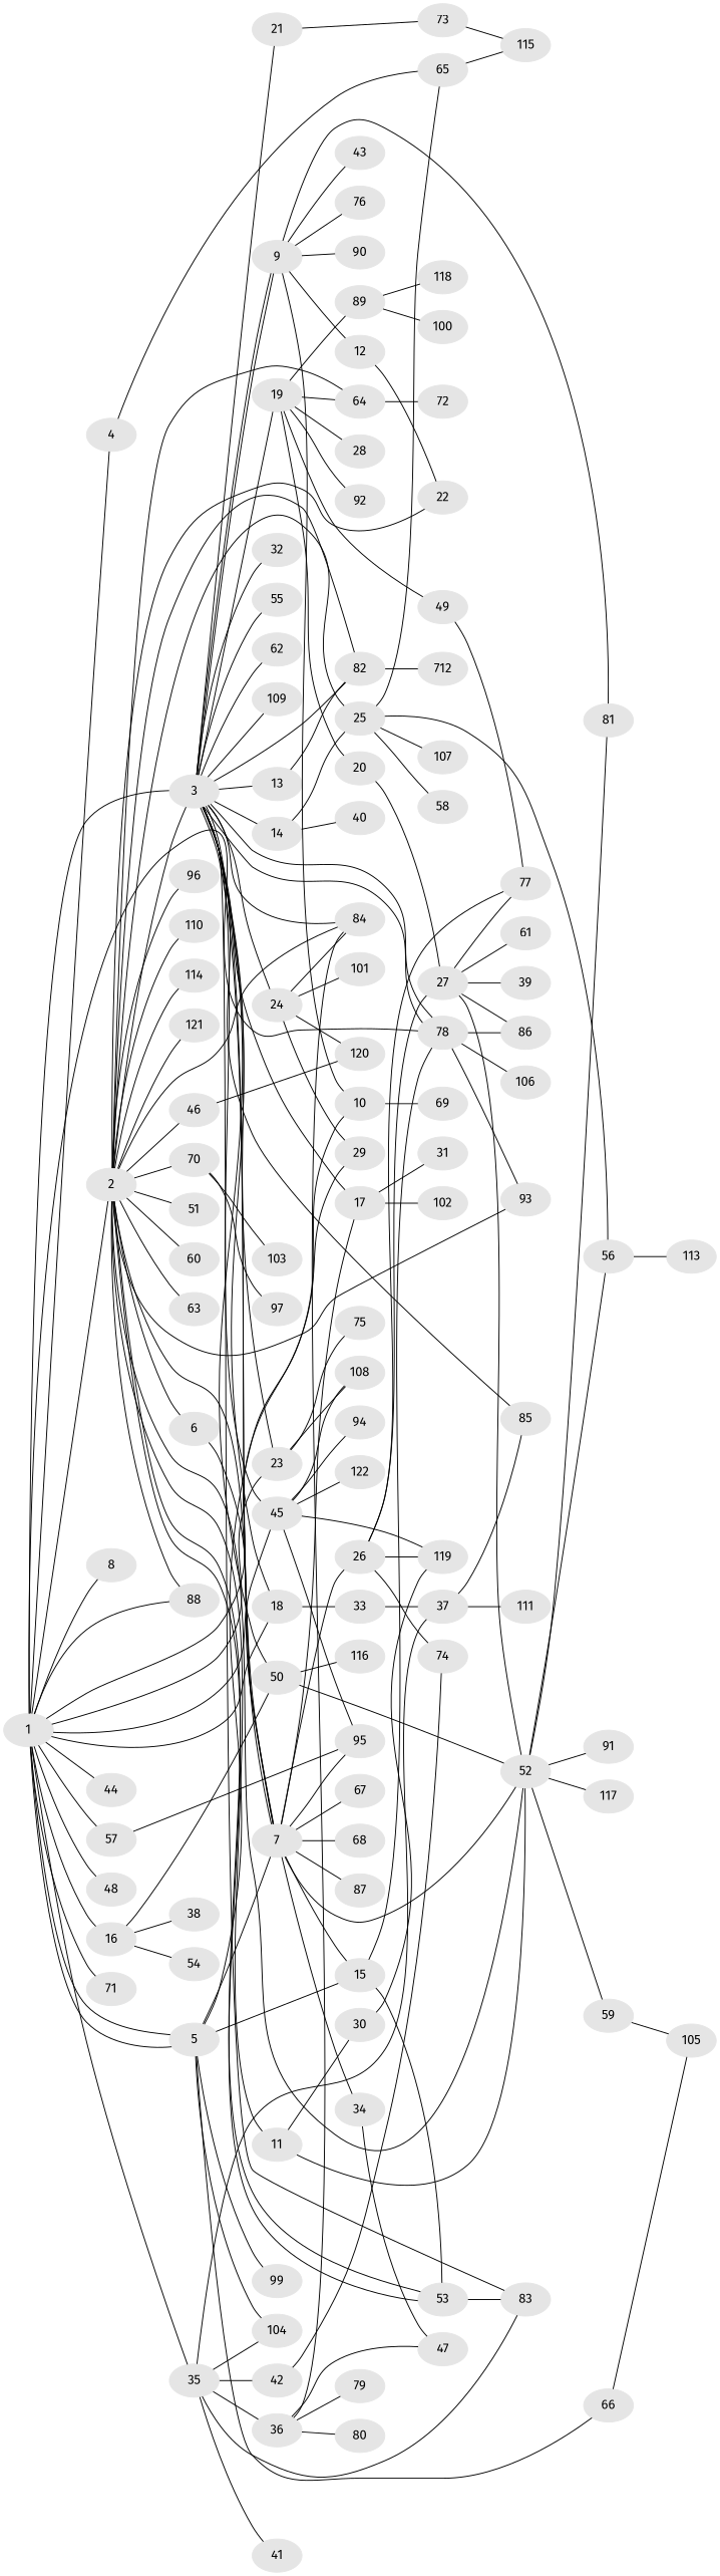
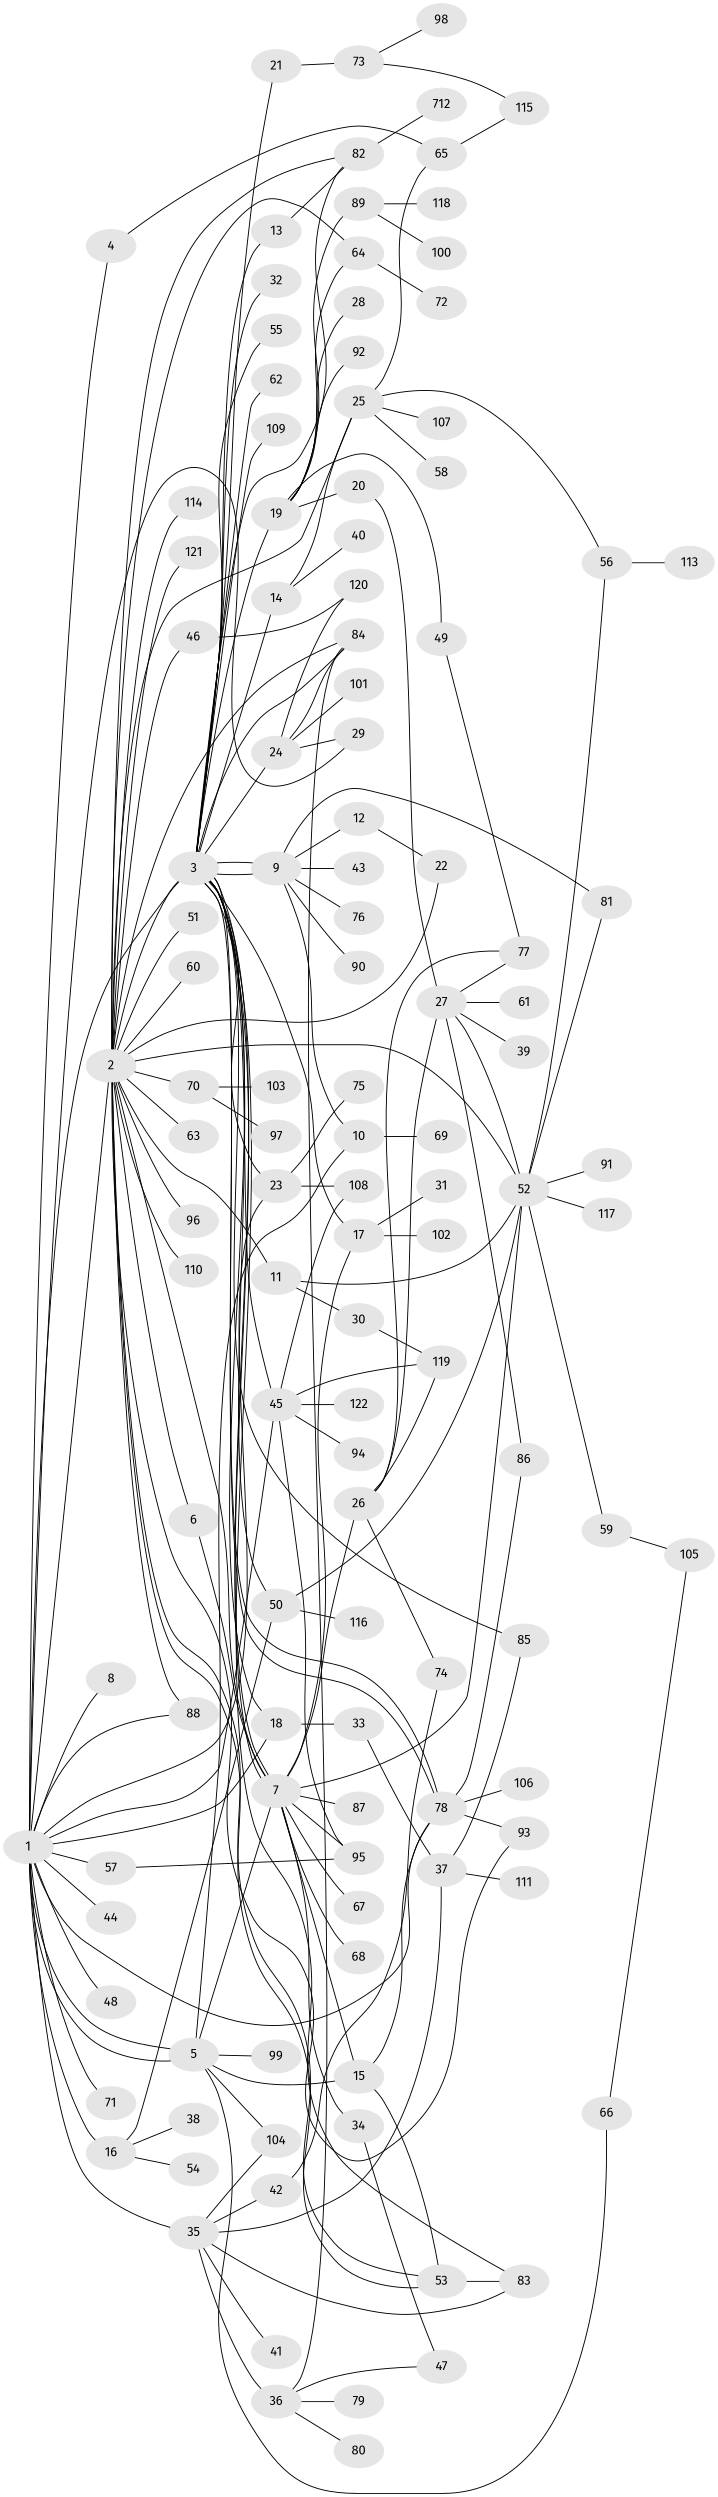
  graph {
    fontname="Fira Sans"
    rankdir=LR
    node [color=gray90 fontname="Fira Sans" style=filled]
    edge [fontname="Fira Sans"]
    1
    2
    3
    4
    5
    8
    16
    18
    23
    29
    35
    44
    45
    48
    57
    71
    78
    88
    7
    6
    11
    22
    25
    46
    51
    52
    53
    60
    63
    64
    70
    82
    84
    93
    96
    110
    114
    121
    9
    13
    14
    17
    19
    21
    24
    32
    50
    55
    62
    83
    85
    109
    65
    10
    15
    66
    99
    104
    26
    34
    67
    68
    87
    95
    38
    54
    33
    75
    108
    37
    36
    41
    42
    119
    94
    122
    86
    106
    30
    56
    58
    107
    120
    81
    59
    91
    117
    72
    97
    103
    n91 [label=712]
    12
    43
    76
    90
    40
    31
    102
    20
    28
    49
    89
    92
    73
    101
    116
    115
    69
    105
    27
    74
    77
    47
    100
    118
    39
    61
+   98
    113
    111
    79
    80
    1 -- 2
    1 -- 3
    1 -- 4
    1 -- 5
    1 -- 5
    1 -- 8
    1 -- 16
    1 -- 18
    1 -- 23
    1 -- 29
    1 -- 35
    1 -- 44
    1 -- 45
    1 -- 48
    1 -- 57
    1 -- 71
    1 -- 78
    1 -- 88
    2 -- 3
    2 -- 88
    2 -- 7
    2 -- 6
    2 -- 11
    2 -- 22
    2 -- 25
    2 -- 46
    2 -- 51
    2 -- 52
    2 -- 53
    2 -- 53
    2 -- 60
    2 -- 63
    2 -- 64
    2 -- 70
    2 -- 82
    2 -- 84
    2 -- 93
    2 -- 96
    2 -- 110
    2 -- 114
    2 -- 121
    3 -- 18
    3 -- 23
    3 -- 45
    3 -- 78
    3 -- 78
    3 -- 7
    3 -- 7
    3 -- 82
    3 -- 84
    3 -- 9
    3 -- 9
    3 -- 13
    3 -- 14
    3 -- 17
    3 -- 19
    3 -- 21
    3 -- 24
    3 -- 32
    3 -- 50
    3 -- 55
    3 -- 62
    3 -- 83
    3 -- 85
    3 -- 109
    4 -- 65
    5 -- 7
    5 -- 10
    5 -- 15
    5 -- 66
    5 -- 99
    5 -- 104
    16 -- 50
    16 -- 38
    16 -- 54
    18 -- 33
    23 -- 75
    23 -- 108
    35 -- 83
    35 -- 104
    35 -- 37
    35 -- 36
    35 -- 41
    35 -- 42
    45 -- 95
    45 -- 108
    45 -- 119
    45 -- 94
    45 -- 122
    57 -- 95
    78 -- 93
    78 -- 86
    78 -- 106
    7 -- 52
    7 -- 17
    7 -- 15
    7 -- 26
    7 -- 34
    7 -- 67
    7 -- 68
    7 -- 87
    7 -- 95
    6 -- 7
    11 -- 52
    11 -- 30
    25 -- 65
    25 -- 56
    25 -- 58
    25 -- 107
    46 -- 120
    52 -- 56
    52 -- 81
    52 -- 59
    52 -- 91
    52 -- 117
    53 -- 83
    64 -- 72
    70 -- 97
    70 -- 103
    82 -- n91
    9 -- 10
    9 -- 81
    9 -- 12
    9 -- 43
    9 -- 76
    9 -- 90
    13 -- 82
    14 -- 25
    14 -- 40
    17 -- 31
    17 -- 102
    19 -- 64
    19 -- 20
    19 -- 28
    19 -- 49
    19 -- 89
    19 -- 92
    21 -- 73
    24 -- 29
    24 -- 84
    24 -- 120
    24 -- 101
    50 -- 52
    50 -- 116
    65 -- 115
    10 -- 69
    15 -- 78
    15 -- 53
    66 -- 105
    26 -- 119
    26 -- 27
    26 -- 74
    26 -- 77
    34 -- 47
    33 -- 37
    37 -- 85
    37 -- 111
    36 -- 84
    36 -- 47
    36 -- 79
    36 -- 80
    42 -- 74
    30 -- 119
    56 -- 113
    59 -- 105
    12 -- 22
    20 -- 27
    49 -- 77
    89 -- 100
    89 -- 118
    73 -- 115
+   73 -- 98
    27 -- 52
    27 -- 86
    27 -- 77
    27 -- 39
    27 -- 61
  }
